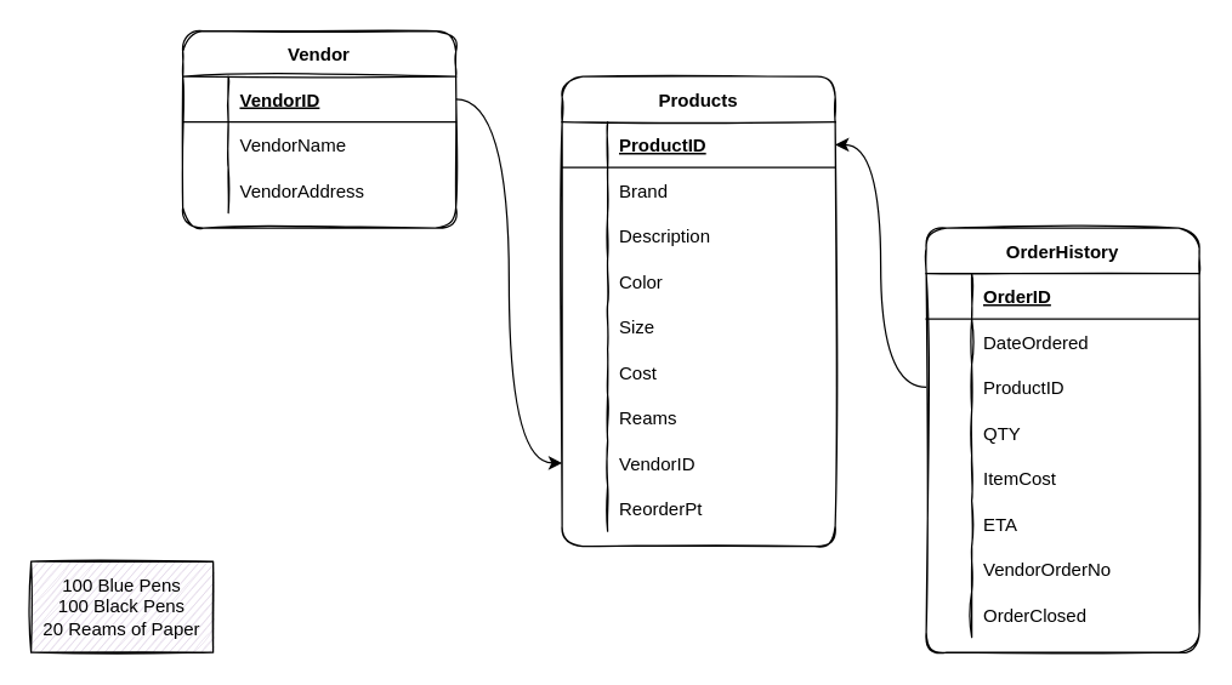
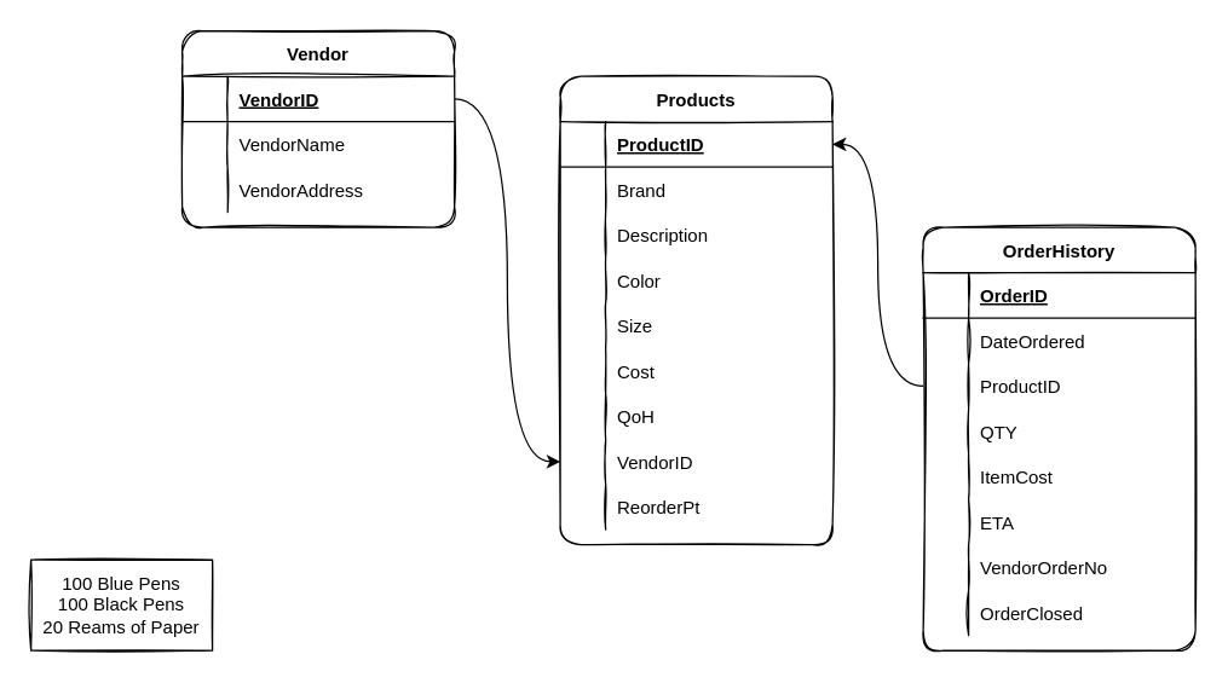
  <mxCell id="0" />
  <mxCell id="1" parent="0" />
  <mxCell id="2" value="Vendor" style="shape=table;startSize=30;container=1;collapsible=1;childLayout=tableLayout;fixedRows=1;rowLines=0;fontStyle=1;align=center;resizeLast=1;sketch=1;rounded=1;" vertex="1" parent="1"><mxGeometry x="120" y="20" width="180" height="130" as="geometry" /></mxCell>
  <mxCell id="3" value="" style="shape=tableRow;horizontal=0;startSize=0;swimlaneHead=0;swimlaneBody=0;fillColor=none;collapsible=0;dropTarget=0;points=[[0,0.5],[1,0.5]];portConstraint=eastwest;top=0;left=0;right=0;bottom=1;" vertex="1" parent="2"><mxGeometry y="30" width="180" height="30" as="geometry" /></mxCell>
  <mxCell id="4" value="" style="shape=partialRectangle;connectable=0;fillColor=none;top=0;left=0;bottom=0;right=0;fontStyle=1;overflow=hidden;" vertex="1" parent="3"><mxGeometry width="30" height="30" as="geometry"><mxRectangle width="30" height="30" as="alternateBounds" /></mxGeometry></mxCell>
  <mxCell id="5" value="VendorID" style="shape=partialRectangle;connectable=0;fillColor=none;top=0;left=0;bottom=0;right=0;align=left;spacingLeft=6;fontStyle=5;overflow=hidden;" vertex="1" parent="3"><mxGeometry x="30" width="150" height="30" as="geometry"><mxRectangle width="150" height="30" as="alternateBounds" /></mxGeometry></mxCell>
  <mxCell id="6" value="" style="shape=tableRow;horizontal=0;startSize=0;swimlaneHead=0;swimlaneBody=0;fillColor=none;collapsible=0;dropTarget=0;points=[[0,0.5],[1,0.5]];portConstraint=eastwest;top=0;left=0;right=0;bottom=0;" vertex="1" parent="2"><mxGeometry y="60" width="180" height="30" as="geometry" /></mxCell>
  <mxCell id="7" value="" style="shape=partialRectangle;connectable=0;fillColor=none;top=0;left=0;bottom=0;right=0;editable=1;overflow=hidden;" vertex="1" parent="6"><mxGeometry width="30" height="30" as="geometry"><mxRectangle width="30" height="30" as="alternateBounds" /></mxGeometry></mxCell>
  <mxCell id="8" value="VendorName" style="shape=partialRectangle;connectable=0;fillColor=none;top=0;left=0;bottom=0;right=0;align=left;spacingLeft=6;overflow=hidden;" vertex="1" parent="6"><mxGeometry x="30" width="150" height="30" as="geometry"><mxRectangle width="150" height="30" as="alternateBounds" /></mxGeometry></mxCell>
  <mxCell id="9" value="" style="shape=tableRow;horizontal=0;startSize=0;swimlaneHead=0;swimlaneBody=0;fillColor=none;collapsible=0;dropTarget=0;points=[[0,0.5],[1,0.5]];portConstraint=eastwest;top=0;left=0;right=0;bottom=0;" vertex="1" parent="2"><mxGeometry y="90" width="180" height="30" as="geometry" /></mxCell>
  <mxCell id="10" value="" style="shape=partialRectangle;connectable=0;fillColor=none;top=0;left=0;bottom=0;right=0;editable=1;overflow=hidden;" vertex="1" parent="9"><mxGeometry width="30" height="30" as="geometry"><mxRectangle width="30" height="30" as="alternateBounds" /></mxGeometry></mxCell>
  <mxCell id="11" value="VendorAddress" style="shape=partialRectangle;connectable=0;fillColor=none;top=0;left=0;bottom=0;right=0;align=left;spacingLeft=6;overflow=hidden;" vertex="1" parent="9"><mxGeometry x="30" width="150" height="30" as="geometry"><mxRectangle width="150" height="30" as="alternateBounds" /></mxGeometry></mxCell>
  <mxCell id="12" value="Products" style="shape=table;startSize=30;container=1;collapsible=1;childLayout=tableLayout;fixedRows=1;rowLines=0;fontStyle=1;align=center;resizeLast=1;sketch=1;rounded=1;" vertex="1" parent="1"><mxGeometry x="370" y="50" width="180" height="310" as="geometry" /></mxCell>
  <mxCell id="13" value="" style="shape=tableRow;horizontal=0;startSize=0;swimlaneHead=0;swimlaneBody=0;fillColor=none;collapsible=0;dropTarget=0;points=[[0,0.5],[1,0.5]];portConstraint=eastwest;top=0;left=0;right=0;bottom=1;" vertex="1" parent="12"><mxGeometry y="30" width="180" height="30" as="geometry" /></mxCell>
  <mxCell id="14" value="" style="shape=partialRectangle;connectable=0;fillColor=none;top=0;left=0;bottom=0;right=0;fontStyle=1;overflow=hidden;" vertex="1" parent="13"><mxGeometry width="30" height="30" as="geometry"><mxRectangle width="30" height="30" as="alternateBounds" /></mxGeometry></mxCell>
  <mxCell id="15" value="ProductID" style="shape=partialRectangle;connectable=0;fillColor=none;top=0;left=0;bottom=0;right=0;align=left;spacingLeft=6;fontStyle=5;overflow=hidden;" vertex="1" parent="13"><mxGeometry x="30" width="150" height="30" as="geometry"><mxRectangle width="150" height="30" as="alternateBounds" /></mxGeometry></mxCell>
  <mxCell id="16" value="" style="shape=tableRow;horizontal=0;startSize=0;swimlaneHead=0;swimlaneBody=0;fillColor=none;collapsible=0;dropTarget=0;points=[[0,0.5],[1,0.5]];portConstraint=eastwest;top=0;left=0;right=0;bottom=0;" vertex="1" parent="12"><mxGeometry y="60" width="180" height="30" as="geometry" /></mxCell>
  <mxCell id="17" value="" style="shape=partialRectangle;connectable=0;fillColor=none;top=0;left=0;bottom=0;right=0;editable=1;overflow=hidden;" vertex="1" parent="16"><mxGeometry width="30" height="30" as="geometry"><mxRectangle width="30" height="30" as="alternateBounds" /></mxGeometry></mxCell>
  <mxCell id="18" value="Brand" style="shape=partialRectangle;connectable=0;fillColor=none;top=0;left=0;bottom=0;right=0;align=left;spacingLeft=6;overflow=hidden;" vertex="1" parent="16"><mxGeometry x="30" width="150" height="30" as="geometry"><mxRectangle width="150" height="30" as="alternateBounds" /></mxGeometry></mxCell>
  <mxCell id="19" value="" style="shape=tableRow;horizontal=0;startSize=0;swimlaneHead=0;swimlaneBody=0;fillColor=none;collapsible=0;dropTarget=0;points=[[0,0.5],[1,0.5]];portConstraint=eastwest;top=0;left=0;right=0;bottom=0;" vertex="1" parent="12"><mxGeometry y="90" width="180" height="30" as="geometry" /></mxCell>
  <mxCell id="20" value="" style="shape=partialRectangle;connectable=0;fillColor=none;top=0;left=0;bottom=0;right=0;editable=1;overflow=hidden;" vertex="1" parent="19"><mxGeometry width="30" height="30" as="geometry"><mxRectangle width="30" height="30" as="alternateBounds" /></mxGeometry></mxCell>
  <mxCell id="21" value="Description" style="shape=partialRectangle;connectable=0;fillColor=none;top=0;left=0;bottom=0;right=0;align=left;spacingLeft=6;overflow=hidden;" vertex="1" parent="19"><mxGeometry x="30" width="150" height="30" as="geometry"><mxRectangle width="150" height="30" as="alternateBounds" /></mxGeometry></mxCell>
  <mxCell id="22" value="" style="shape=tableRow;horizontal=0;startSize=0;swimlaneHead=0;swimlaneBody=0;fillColor=none;collapsible=0;dropTarget=0;points=[[0,0.5],[1,0.5]];portConstraint=eastwest;top=0;left=0;right=0;bottom=0;" vertex="1" parent="12"><mxGeometry y="120" width="180" height="30" as="geometry" /></mxCell>
  <mxCell id="23" value="" style="shape=partialRectangle;connectable=0;fillColor=none;top=0;left=0;bottom=0;right=0;editable=1;overflow=hidden;" vertex="1" parent="22"><mxGeometry width="30" height="30" as="geometry"><mxRectangle width="30" height="30" as="alternateBounds" /></mxGeometry></mxCell>
  <mxCell id="24" value="Color" style="shape=partialRectangle;connectable=0;fillColor=none;top=0;left=0;bottom=0;right=0;align=left;spacingLeft=6;overflow=hidden;" vertex="1" parent="22"><mxGeometry x="30" width="150" height="30" as="geometry"><mxRectangle width="150" height="30" as="alternateBounds" /></mxGeometry></mxCell>
  <mxCell id="25" value="" style="shape=tableRow;horizontal=0;startSize=0;swimlaneHead=0;swimlaneBody=0;fillColor=none;collapsible=0;dropTarget=0;points=[[0,0.5],[1,0.5]];portConstraint=eastwest;top=0;left=0;right=0;bottom=0;" vertex="1" parent="12"><mxGeometry y="150" width="180" height="30" as="geometry" /></mxCell>
  <mxCell id="26" value="" style="shape=partialRectangle;connectable=0;fillColor=none;top=0;left=0;bottom=0;right=0;editable=1;overflow=hidden;" vertex="1" parent="25"><mxGeometry width="30" height="30" as="geometry"><mxRectangle width="30" height="30" as="alternateBounds" /></mxGeometry></mxCell>
  <mxCell id="27" value="Size" style="shape=partialRectangle;connectable=0;fillColor=none;top=0;left=0;bottom=0;right=0;align=left;spacingLeft=6;overflow=hidden;" vertex="1" parent="25"><mxGeometry x="30" width="150" height="30" as="geometry"><mxRectangle width="150" height="30" as="alternateBounds" /></mxGeometry></mxCell>
  <mxCell id="28" value="" style="shape=tableRow;horizontal=0;startSize=0;swimlaneHead=0;swimlaneBody=0;fillColor=none;collapsible=0;dropTarget=0;points=[[0,0.5],[1,0.5]];portConstraint=eastwest;top=0;left=0;right=0;bottom=0;" vertex="1" parent="12"><mxGeometry y="180" width="180" height="30" as="geometry" /></mxCell>
  <mxCell id="29" value="" style="shape=partialRectangle;connectable=0;fillColor=none;top=0;left=0;bottom=0;right=0;editable=1;overflow=hidden;" vertex="1" parent="28"><mxGeometry width="30" height="30" as="geometry"><mxRectangle width="30" height="30" as="alternateBounds" /></mxGeometry></mxCell>
  <mxCell id="30" value="Cost" style="shape=partialRectangle;connectable=0;fillColor=none;top=0;left=0;bottom=0;right=0;align=left;spacingLeft=6;overflow=hidden;" vertex="1" parent="28"><mxGeometry x="30" width="150" height="30" as="geometry"><mxRectangle width="150" height="30" as="alternateBounds" /></mxGeometry></mxCell>
  <mxCell id="31" value="" style="shape=tableRow;horizontal=0;startSize=0;swimlaneHead=0;swimlaneBody=0;fillColor=none;collapsible=0;dropTarget=0;points=[[0,0.5],[1,0.5]];portConstraint=eastwest;top=0;left=0;right=0;bottom=0;" vertex="1" parent="12"><mxGeometry y="210" width="180" height="30" as="geometry" /></mxCell>
  <mxCell id="32" value="" style="shape=partialRectangle;connectable=0;fillColor=none;top=0;left=0;bottom=0;right=0;editable=1;overflow=hidden;" vertex="1" parent="31"><mxGeometry width="30" height="30" as="geometry"><mxRectangle width="30" height="30" as="alternateBounds" /></mxGeometry></mxCell>
- <mxCell id="33" value="Reams" style="shape=partialRectangle;connectable=0;fillColor=none;top=0;left=0;bottom=0;right=0;align=left;spacingLeft=6;overflow=hidden;" vertex="1" parent="31"><mxGeometry x="30" width="150" height="30" as="geometry"><mxRectangle width="150" height="30" as="alternateBounds" /></mxGeometry></mxCell>
+ <mxCell id="33" value="QoH" style="shape=partialRectangle;connectable=0;fillColor=none;top=0;left=0;bottom=0;right=0;align=left;spacingLeft=6;overflow=hidden;" vertex="1" parent="31"><mxGeometry x="30" width="150" height="30" as="geometry"><mxRectangle width="150" height="30" as="alternateBounds" /></mxGeometry></mxCell>
  <mxCell id="34" value="" style="shape=tableRow;horizontal=0;startSize=0;swimlaneHead=0;swimlaneBody=0;fillColor=none;collapsible=0;dropTarget=0;points=[[0,0.5],[1,0.5]];portConstraint=eastwest;top=0;left=0;right=0;bottom=0;" vertex="1" parent="12"><mxGeometry y="240" width="180" height="30" as="geometry" /></mxCell>
  <mxCell id="35" value="" style="shape=partialRectangle;connectable=0;fillColor=none;top=0;left=0;bottom=0;right=0;editable=1;overflow=hidden;" vertex="1" parent="34"><mxGeometry width="30" height="30" as="geometry"><mxRectangle width="30" height="30" as="alternateBounds" /></mxGeometry></mxCell>
  <mxCell id="36" value="VendorID" style="shape=partialRectangle;connectable=0;fillColor=none;top=0;left=0;bottom=0;right=0;align=left;spacingLeft=6;overflow=hidden;" vertex="1" parent="34"><mxGeometry x="30" width="150" height="30" as="geometry"><mxRectangle width="150" height="30" as="alternateBounds" /></mxGeometry></mxCell>
  <mxCell id="37" value="" style="shape=tableRow;horizontal=0;startSize=0;swimlaneHead=0;swimlaneBody=0;fillColor=none;collapsible=0;dropTarget=0;points=[[0,0.5],[1,0.5]];portConstraint=eastwest;top=0;left=0;right=0;bottom=0;" vertex="1" parent="12"><mxGeometry y="270" width="180" height="30" as="geometry" /></mxCell>
  <mxCell id="38" value="" style="shape=partialRectangle;connectable=0;fillColor=none;top=0;left=0;bottom=0;right=0;editable=1;overflow=hidden;" vertex="1" parent="37"><mxGeometry width="30" height="30" as="geometry"><mxRectangle width="30" height="30" as="alternateBounds" /></mxGeometry></mxCell>
  <mxCell id="39" value="ReorderPt" style="shape=partialRectangle;connectable=0;fillColor=none;top=0;left=0;bottom=0;right=0;align=left;spacingLeft=6;overflow=hidden;" vertex="1" parent="37"><mxGeometry x="30" width="150" height="30" as="geometry"><mxRectangle width="150" height="30" as="alternateBounds" /></mxGeometry></mxCell>
  <mxCell id="40" style="edgeStyle=orthogonalEdgeStyle;rounded=0;orthogonalLoop=1;jettySize=auto;html=1;entryX=0;entryY=0.5;entryDx=0;entryDy=0;curved=1;" edge="1" parent="1" source="3" target="34"><mxGeometry relative="1" as="geometry" /></mxCell>
  <mxCell id="41" value="OrderHistory" style="shape=table;startSize=30;container=1;collapsible=1;childLayout=tableLayout;fixedRows=1;rowLines=0;fontStyle=1;align=center;resizeLast=1;sketch=1;rounded=1;" vertex="1" parent="1"><mxGeometry x="610" y="150" width="180" height="280" as="geometry" /></mxCell>
  <mxCell id="42" value="" style="shape=tableRow;horizontal=0;startSize=0;swimlaneHead=0;swimlaneBody=0;fillColor=none;collapsible=0;dropTarget=0;points=[[0,0.5],[1,0.5]];portConstraint=eastwest;top=0;left=0;right=0;bottom=1;" vertex="1" parent="41"><mxGeometry y="30" width="180" height="30" as="geometry" /></mxCell>
  <mxCell id="43" value="" style="shape=partialRectangle;connectable=0;fillColor=none;top=0;left=0;bottom=0;right=0;fontStyle=1;overflow=hidden;" vertex="1" parent="42"><mxGeometry width="30" height="30" as="geometry"><mxRectangle width="30" height="30" as="alternateBounds" /></mxGeometry></mxCell>
  <mxCell id="44" value="OrderID" style="shape=partialRectangle;connectable=0;fillColor=none;top=0;left=0;bottom=0;right=0;align=left;spacingLeft=6;fontStyle=5;overflow=hidden;" vertex="1" parent="42"><mxGeometry x="30" width="150" height="30" as="geometry"><mxRectangle width="150" height="30" as="alternateBounds" /></mxGeometry></mxCell>
  <mxCell id="45" value="" style="shape=tableRow;horizontal=0;startSize=0;swimlaneHead=0;swimlaneBody=0;fillColor=none;collapsible=0;dropTarget=0;points=[[0,0.5],[1,0.5]];portConstraint=eastwest;top=0;left=0;right=0;bottom=0;" vertex="1" parent="41"><mxGeometry y="60" width="180" height="30" as="geometry" /></mxCell>
  <mxCell id="46" value="" style="shape=partialRectangle;connectable=0;fillColor=none;top=0;left=0;bottom=0;right=0;editable=1;overflow=hidden;" vertex="1" parent="45"><mxGeometry width="30" height="30" as="geometry"><mxRectangle width="30" height="30" as="alternateBounds" /></mxGeometry></mxCell>
  <mxCell id="47" value="DateOrdered" style="shape=partialRectangle;connectable=0;fillColor=none;top=0;left=0;bottom=0;right=0;align=left;spacingLeft=6;overflow=hidden;" vertex="1" parent="45"><mxGeometry x="30" width="150" height="30" as="geometry"><mxRectangle width="150" height="30" as="alternateBounds" /></mxGeometry></mxCell>
  <mxCell id="48" value="" style="shape=tableRow;horizontal=0;startSize=0;swimlaneHead=0;swimlaneBody=0;fillColor=none;collapsible=0;dropTarget=0;points=[[0,0.5],[1,0.5]];portConstraint=eastwest;top=0;left=0;right=0;bottom=0;" vertex="1" parent="41"><mxGeometry y="90" width="180" height="30" as="geometry" /></mxCell>
  <mxCell id="49" value="" style="shape=partialRectangle;connectable=0;fillColor=none;top=0;left=0;bottom=0;right=0;editable=1;overflow=hidden;" vertex="1" parent="48"><mxGeometry width="30" height="30" as="geometry"><mxRectangle width="30" height="30" as="alternateBounds" /></mxGeometry></mxCell>
  <mxCell id="50" value="ProductID" style="shape=partialRectangle;connectable=0;fillColor=none;top=0;left=0;bottom=0;right=0;align=left;spacingLeft=6;overflow=hidden;" vertex="1" parent="48"><mxGeometry x="30" width="150" height="30" as="geometry"><mxRectangle width="150" height="30" as="alternateBounds" /></mxGeometry></mxCell>
  <mxCell id="51" value="" style="shape=tableRow;horizontal=0;startSize=0;swimlaneHead=0;swimlaneBody=0;fillColor=none;collapsible=0;dropTarget=0;points=[[0,0.5],[1,0.5]];portConstraint=eastwest;top=0;left=0;right=0;bottom=0;" vertex="1" parent="41"><mxGeometry y="120" width="180" height="30" as="geometry" /></mxCell>
  <mxCell id="52" value="" style="shape=partialRectangle;connectable=0;fillColor=none;top=0;left=0;bottom=0;right=0;editable=1;overflow=hidden;" vertex="1" parent="51"><mxGeometry width="30" height="30" as="geometry"><mxRectangle width="30" height="30" as="alternateBounds" /></mxGeometry></mxCell>
  <mxCell id="53" value="QTY" style="shape=partialRectangle;connectable=0;fillColor=none;top=0;left=0;bottom=0;right=0;align=left;spacingLeft=6;overflow=hidden;" vertex="1" parent="51"><mxGeometry x="30" width="150" height="30" as="geometry"><mxRectangle width="150" height="30" as="alternateBounds" /></mxGeometry></mxCell>
  <mxCell id="54" value="" style="shape=tableRow;horizontal=0;startSize=0;swimlaneHead=0;swimlaneBody=0;fillColor=none;collapsible=0;dropTarget=0;points=[[0,0.5],[1,0.5]];portConstraint=eastwest;top=0;left=0;right=0;bottom=0;" vertex="1" parent="41"><mxGeometry y="150" width="180" height="30" as="geometry" /></mxCell>
  <mxCell id="55" value="" style="shape=partialRectangle;connectable=0;fillColor=none;top=0;left=0;bottom=0;right=0;editable=1;overflow=hidden;" vertex="1" parent="54"><mxGeometry width="30" height="30" as="geometry"><mxRectangle width="30" height="30" as="alternateBounds" /></mxGeometry></mxCell>
  <mxCell id="56" value="ItemCost" style="shape=partialRectangle;connectable=0;fillColor=none;top=0;left=0;bottom=0;right=0;align=left;spacingLeft=6;overflow=hidden;" vertex="1" parent="54"><mxGeometry x="30" width="150" height="30" as="geometry"><mxRectangle width="150" height="30" as="alternateBounds" /></mxGeometry></mxCell>
  <mxCell id="57" value="" style="shape=tableRow;horizontal=0;startSize=0;swimlaneHead=0;swimlaneBody=0;fillColor=none;collapsible=0;dropTarget=0;points=[[0,0.5],[1,0.5]];portConstraint=eastwest;top=0;left=0;right=0;bottom=0;" vertex="1" parent="41"><mxGeometry y="180" width="180" height="30" as="geometry" /></mxCell>
  <mxCell id="58" value="" style="shape=partialRectangle;connectable=0;fillColor=none;top=0;left=0;bottom=0;right=0;editable=1;overflow=hidden;" vertex="1" parent="57"><mxGeometry width="30" height="30" as="geometry"><mxRectangle width="30" height="30" as="alternateBounds" /></mxGeometry></mxCell>
  <mxCell id="59" value="ETA" style="shape=partialRectangle;connectable=0;fillColor=none;top=0;left=0;bottom=0;right=0;align=left;spacingLeft=6;overflow=hidden;" vertex="1" parent="57"><mxGeometry x="30" width="150" height="30" as="geometry"><mxRectangle width="150" height="30" as="alternateBounds" /></mxGeometry></mxCell>
  <mxCell id="60" value="" style="shape=tableRow;horizontal=0;startSize=0;swimlaneHead=0;swimlaneBody=0;fillColor=none;collapsible=0;dropTarget=0;points=[[0,0.5],[1,0.5]];portConstraint=eastwest;top=0;left=0;right=0;bottom=0;" vertex="1" parent="41"><mxGeometry y="210" width="180" height="30" as="geometry" /></mxCell>
  <mxCell id="61" value="" style="shape=partialRectangle;connectable=0;fillColor=none;top=0;left=0;bottom=0;right=0;editable=1;overflow=hidden;" vertex="1" parent="60"><mxGeometry width="30" height="30" as="geometry"><mxRectangle width="30" height="30" as="alternateBounds" /></mxGeometry></mxCell>
  <mxCell id="62" value="VendorOrderNo" style="shape=partialRectangle;connectable=0;fillColor=none;top=0;left=0;bottom=0;right=0;align=left;spacingLeft=6;overflow=hidden;" vertex="1" parent="60"><mxGeometry x="30" width="150" height="30" as="geometry"><mxRectangle width="150" height="30" as="alternateBounds" /></mxGeometry></mxCell>
  <mxCell id="63" value="" style="shape=tableRow;horizontal=0;startSize=0;swimlaneHead=0;swimlaneBody=0;fillColor=none;collapsible=0;dropTarget=0;points=[[0,0.5],[1,0.5]];portConstraint=eastwest;top=0;left=0;right=0;bottom=0;" vertex="1" parent="41"><mxGeometry y="240" width="180" height="30" as="geometry" /></mxCell>
  <mxCell id="64" value="" style="shape=partialRectangle;connectable=0;fillColor=none;top=0;left=0;bottom=0;right=0;editable=1;overflow=hidden;" vertex="1" parent="63"><mxGeometry width="30" height="30" as="geometry"><mxRectangle width="30" height="30" as="alternateBounds" /></mxGeometry></mxCell>
  <mxCell id="65" value="OrderClosed" style="shape=partialRectangle;connectable=0;fillColor=none;top=0;left=0;bottom=0;right=0;align=left;spacingLeft=6;overflow=hidden;" vertex="1" parent="63"><mxGeometry x="30" width="150" height="30" as="geometry"><mxRectangle width="150" height="30" as="alternateBounds" /></mxGeometry></mxCell>
  <mxCell id="66" style="edgeStyle=orthogonalEdgeStyle;curved=1;rounded=0;orthogonalLoop=1;jettySize=auto;html=1;entryX=1;entryY=0.5;entryDx=0;entryDy=0;" edge="1" parent="1" source="48" target="13"><mxGeometry relative="1" as="geometry" /></mxCell>
- <mxCell id="67" value="100 Blue Pens&lt;br&gt;100 Black Pens&lt;br&gt;20 Reams of Paper" style="rounded=0;whiteSpace=wrap;html=1;sketch=1;fillColor=#e1d5e7;" vertex="1" parent="1"><mxGeometry x="20" y="370" width="120" height="60" as="geometry" /></mxCell>
+ <mxCell id="67" value="100 Blue Pens&lt;br&gt;100 Black Pens&lt;br&gt;20 Reams of Paper" style="rounded=0;whiteSpace=wrap;html=1;sketch=1;" vertex="1" parent="1"><mxGeometry x="20" y="370" width="120" height="60" as="geometry" /></mxCell>
